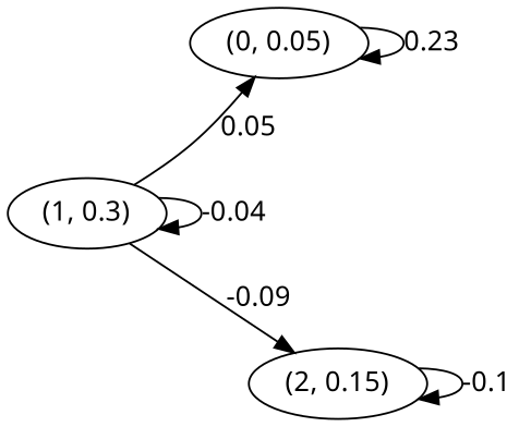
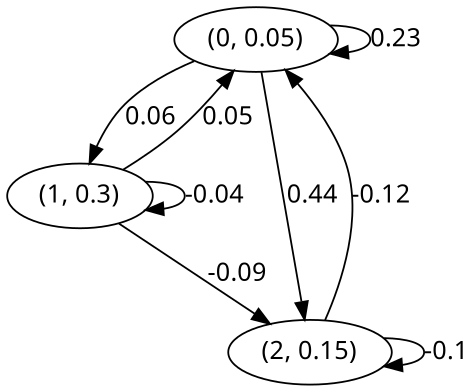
  digraph {
    fontname="Noto Sans"
    node [fontname="Noto Sans"]
    edge [fontname="Noto Sans"]
    n1 [label="(0, 0.05)"]
    n2 [label="(1, 0.3)"]
    n3 [label="(2, 0.15)"]
    n1 -> n1 [label=0.23]
+   n1 -> n2 [label=0.06]
+   n1 -> n3 [label=0.44]
    n2 -> n1 [label=0.05]
    n2 -> n2 [label=-0.04]
    n2 -> n3 [label=-0.09]
+   n3 -> n1 [label=-0.12]
    n3 -> n3 [label=-0.1]
  }
